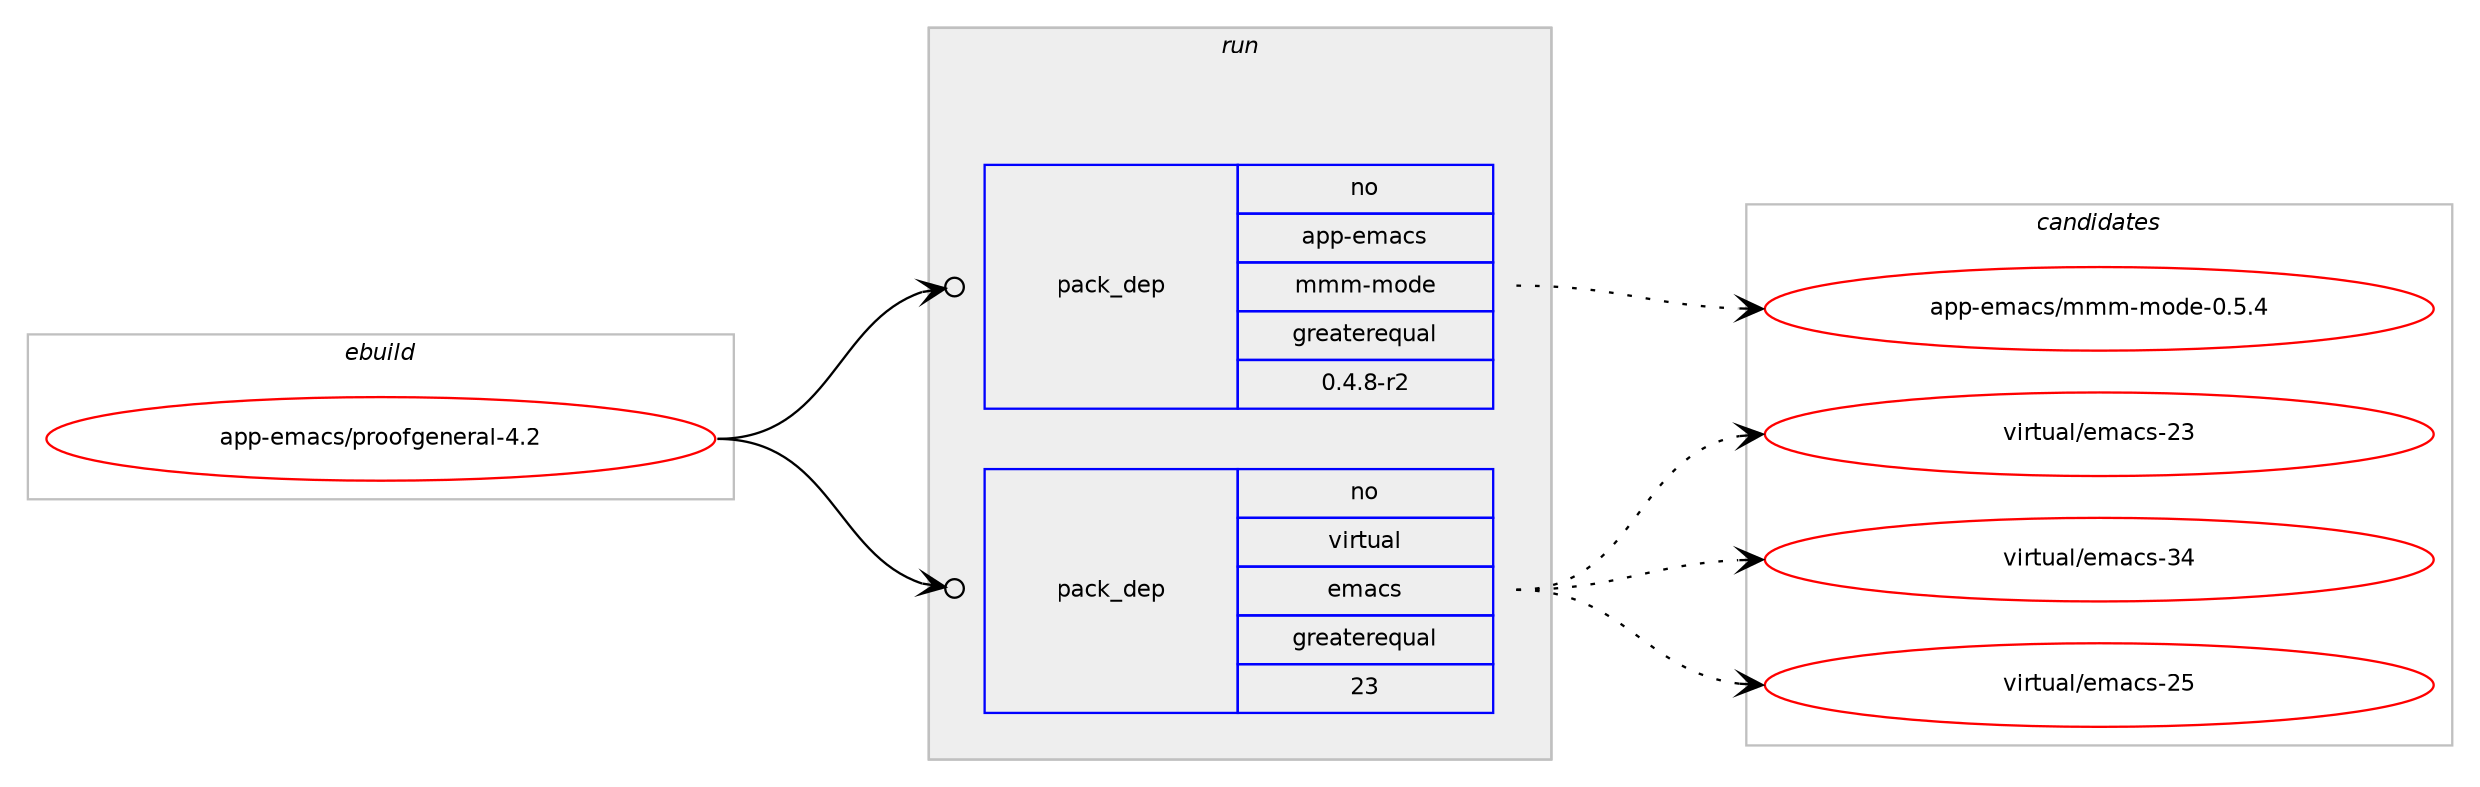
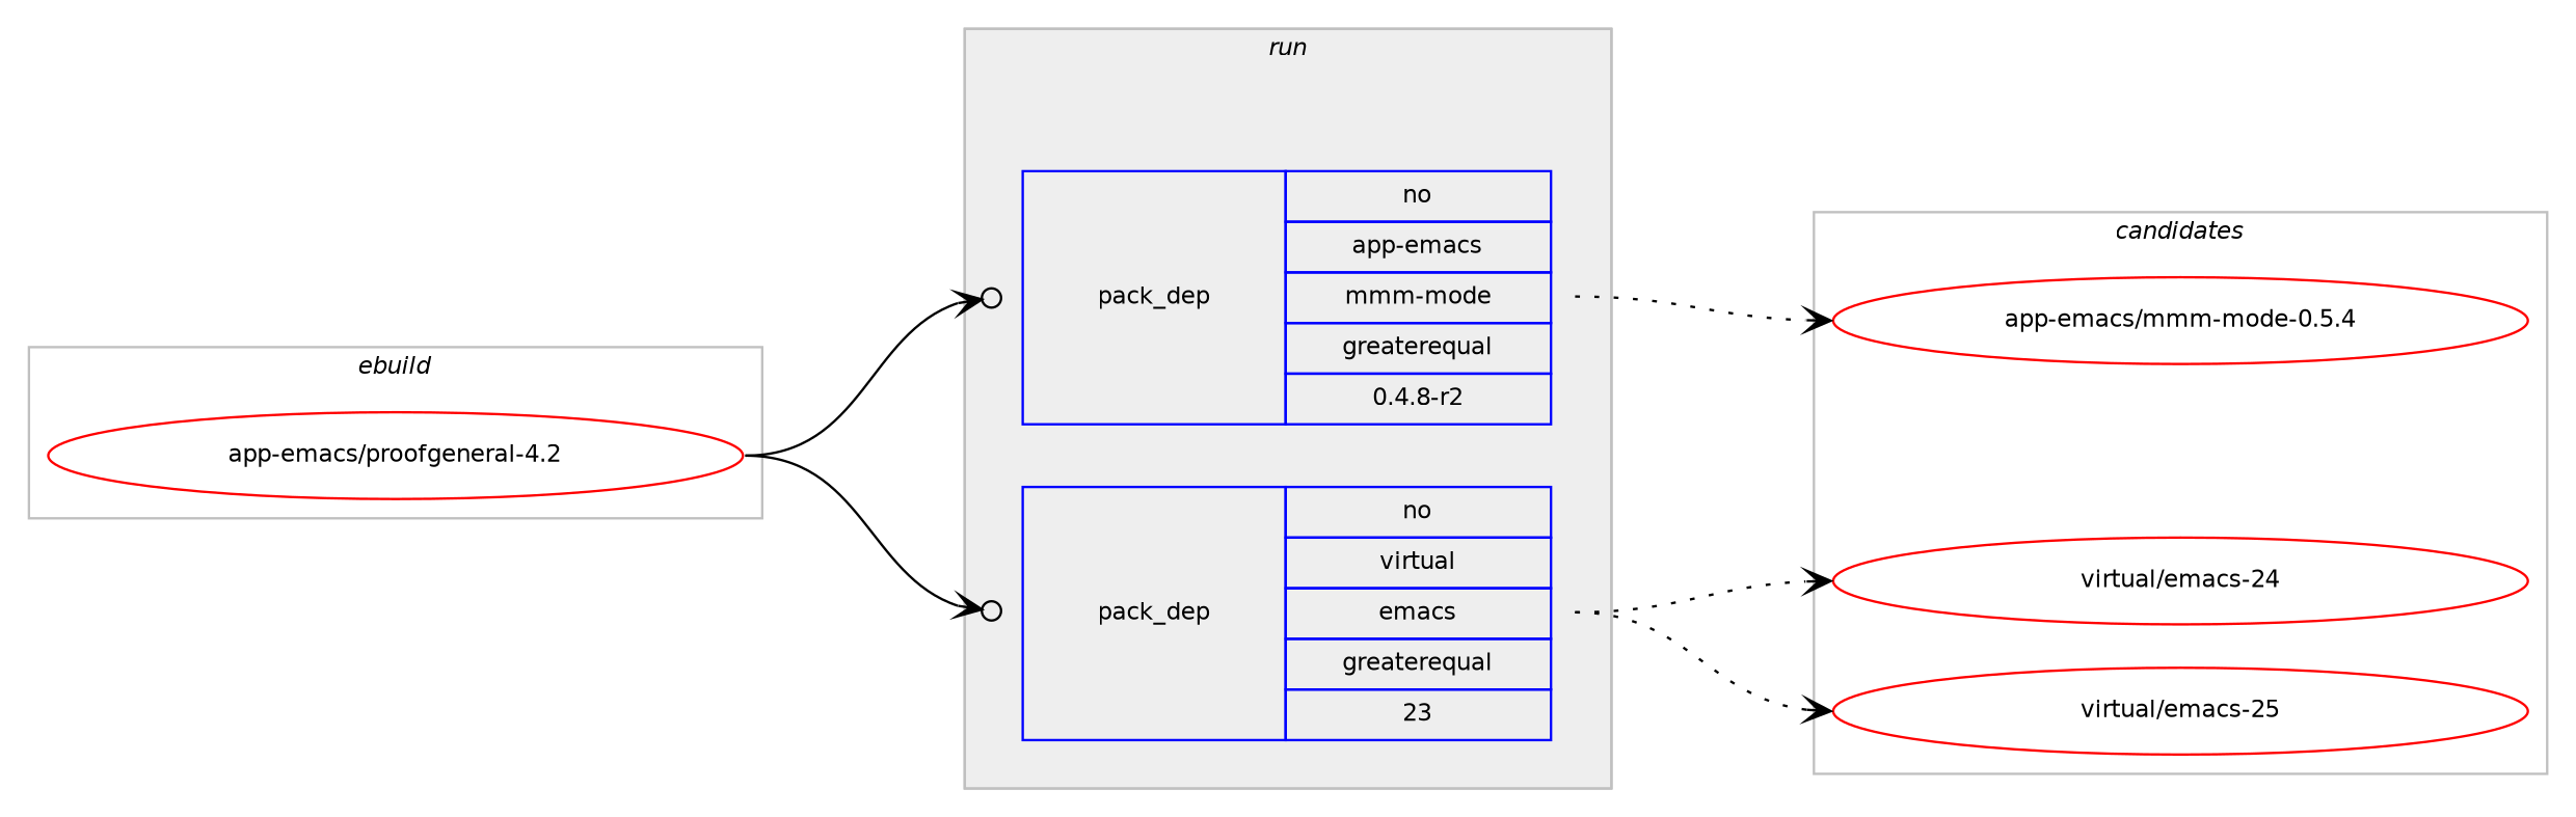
  digraph {
    compound=true
    concentrate=true
    fontname=Helvetica
    fontsize=10
    newrank=true
    rankdir=LR
    ranksep=1.5
    node [color=red fontname=Helvetica fontsize=10]
    edge [arrowhead=vee headport=w style=dotted tailport=e weight=100]
    n1 [label="app-emacs/proofgeneral-4.2" width=4]
    n2 [color=blue label=<<TABLE BORDER="0" CELLBORDER="1" CELLSPACING="0" CELLPADDING="4" WIDTH="220"><TR><TD ROWSPAN="6" CELLPADDING="30">pack_dep</TD></TR><TR><TD WIDTH="110">no</TD></TR><TR><TD>app-emacs</TD></TR><TR><TD>mmm-mode</TD></TR><TR><TD>greaterequal</TD></TR><TR><TD>0.4.8-r2</TD></TR></TABLE>> shape=none]
    n3 [color=blue label=<<TABLE BORDER="0" CELLBORDER="1" CELLSPACING="0" CELLPADDING="4" WIDTH="220"><TR><TD ROWSPAN="6" CELLPADDING="30">pack_dep</TD></TR><TR><TD WIDTH="110">no</TD></TR><TR><TD>virtual</TD></TR><TR><TD>emacs</TD></TR><TR><TD>greaterequal</TD></TR><TR><TD>23</TD></TR></TABLE>> shape=none]
    n4 [label="app-emacs/mmm-mode-0.5.4" width=4]
-   n5 [label="virtual/emacs-23" width=4]
-   n6 [label="virtual/emacs-34" width=4]
+   n6 [label="virtual/emacs-24" width=4]
    n7 [label="virtual/emacs-25" width=4]
    subgraph cluster_1 {
      color=gray
      label=<<i>ebuild</i>>
      rank=same
      n1
    }
    subgraph cluster_2 {
      color=gray
      label=<<i>dependencies</i>>
      subgraph cluster_3 {
        color=gray
        fillcolor="#eeeeee"
        label=<<i>compile</i>>
        style=filled
      }
      subgraph cluster_4 {
        color=gray
        fillcolor="#eeeeee"
        label=<<i>compile and run</i>>
        style=filled
        subgraph sub_5 {
          color=gray
          fillcolor="#eeeeee"
          label=<<i>compile and run</i>>
          style=filled
          n2
        }
        subgraph sub_6 {
          color=gray
          fillcolor="#eeeeee"
          label=<<i>compile and run</i>>
          style=filled
          n3
        }
      }
      subgraph cluster_7 {
        color=gray
        fillcolor="#eeeeee"
        label=<<i>run</i>>
        style=filled
      }
    }
    subgraph cluster_8 {
      color=gray
      label=<<i>candidates</i>>
      rank=same
      subgraph sub_9 {
        color=black
        label=<<i>candidates</i>>
        nodesep=1
        rank=same
        n4
      }
      subgraph sub_10 {
        color=black
        label=<<i>candidates</i>>
        nodesep=1
        rank=same
-       n5
        n6
        n7
      }
    }
    n1 -> n2 [arrowhead=odotvee style=solid weight=20]
    n1 -> n3 [arrowhead=odotvee style=solid weight=20]
    n2 -> n4
-   n3 -> n5
    n3 -> n6
    n3 -> n7
  }
